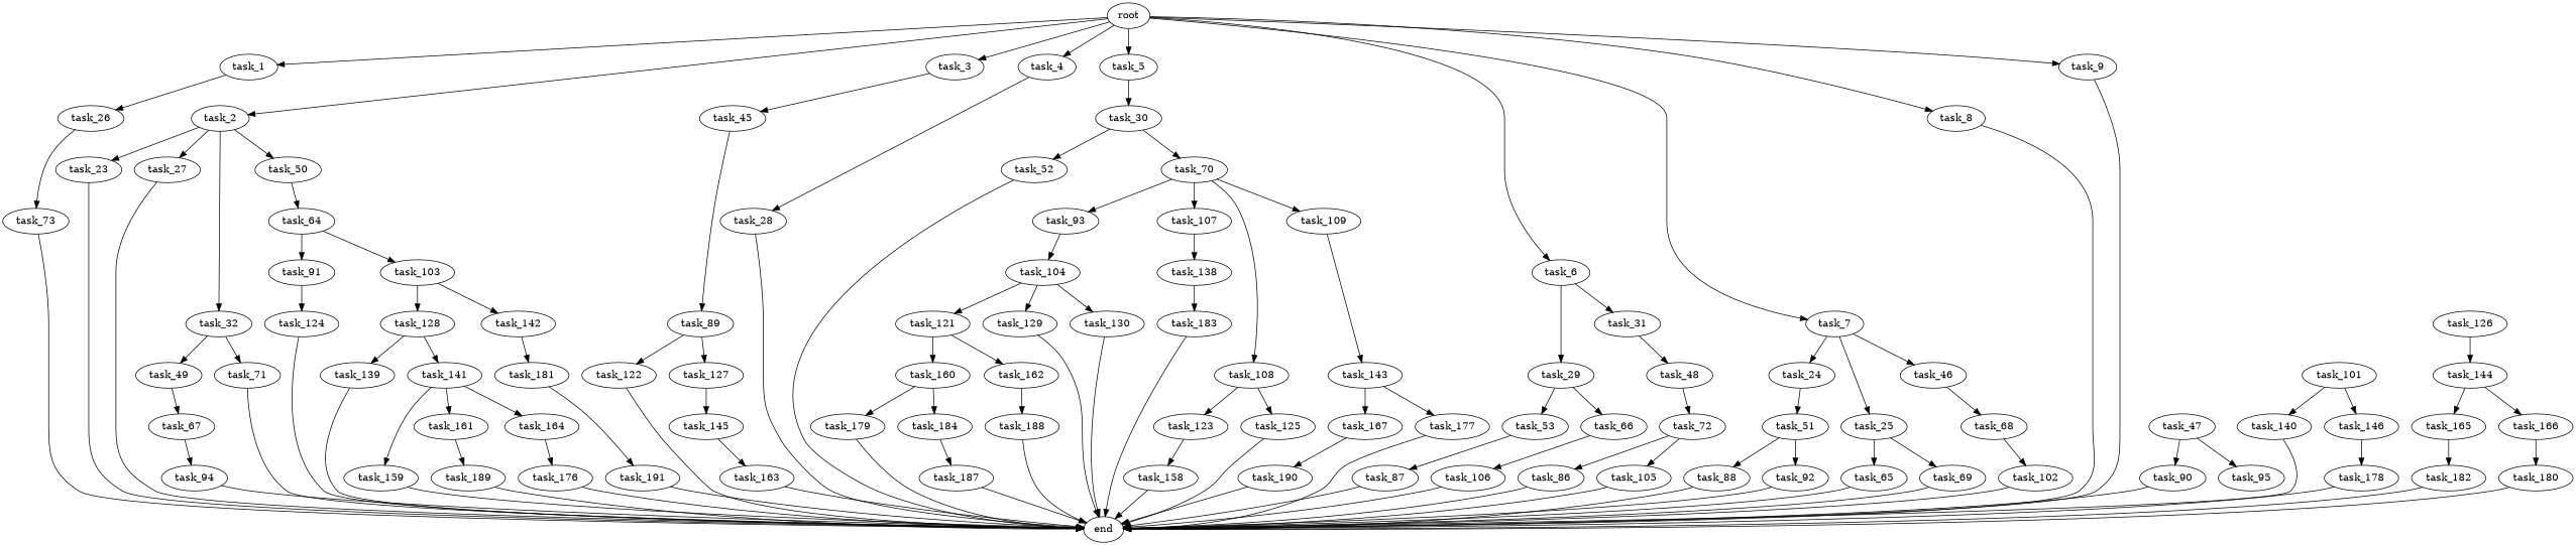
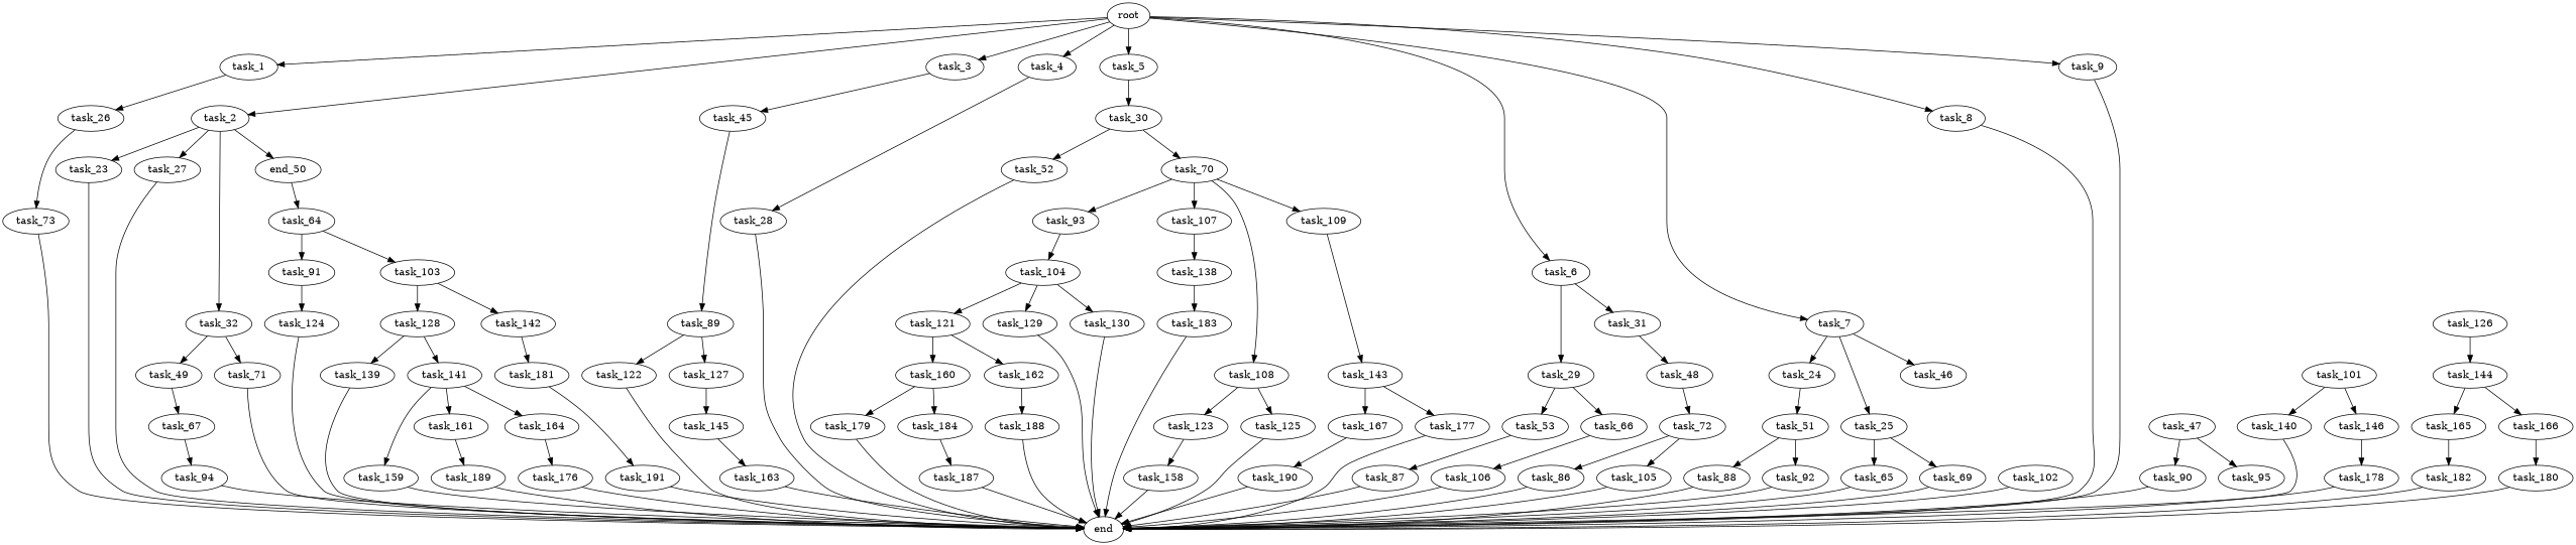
  digraph {
    root
    task_1
    task_2
    task_3
    task_4
    task_5
    task_6
    task_7
    task_8
    task_9
    task_26
    task_23
    task_27
    task_32
-   task_50
+   task_50 [label=end_50]
    task_45
    task_28
    task_30
    task_29
    task_31
    task_24
    task_25
    task_46
    end
    task_73
    task_49
    task_71
    task_89
    task_47
    task_90
    task_95
    task_52
    task_70
    task_53
    task_66
    task_48
    task_51
    task_65
    task_69
-   task_68
    task_88
    task_92
    task_87
    task_106
    task_93
    task_107
    task_108
    task_109
    task_72
    task_67
    task_64
    task_122
    task_127
    task_102
    task_86
    task_105
    task_94
    task_91
    task_103
    task_124
    task_101
    task_140
    task_146
    task_128
    task_142
    task_104
    task_138
    task_123
    task_125
    task_143
    task_145
    task_121
    task_129
    task_130
    task_126
    task_144
    task_178
    task_139
    task_141
    task_181
    task_160
    task_162
    task_183
    task_158
    task_167
    task_177
    task_179
    task_184
    task_188
    task_165
    task_166
    task_163
    task_159
    task_161
    task_164
    task_189
    task_176
    task_191
    task_190
    task_182
    task_180
    task_187
    root -> task_1
    root -> task_2
    root -> task_3
    root -> task_4
    root -> task_5
    root -> task_6
    root -> task_7
    root -> task_8
    root -> task_9
    task_1 -> task_26
    task_2 -> task_23
    task_2 -> task_27
    task_2 -> task_32
    task_2 -> task_50
    task_3 -> task_45
    task_4 -> task_28
    task_5 -> task_30
    task_6 -> task_29
    task_6 -> task_31
    task_7 -> task_24
    task_7 -> task_25
    task_7 -> task_46
    task_8 -> end
    task_9 -> end
    task_26 -> task_73
    task_23 -> end
    task_27 -> end
    task_32 -> task_49
    task_32 -> task_71
    task_50 -> task_64
    task_45 -> task_89
    task_28 -> end
    task_30 -> task_52
    task_30 -> task_70
    task_29 -> task_53
    task_29 -> task_66
    task_31 -> task_48
    task_24 -> task_51
    task_25 -> task_65
    task_25 -> task_69
-   task_46 -> task_68
    task_73 -> end
    task_49 -> task_67
    task_71 -> end
    task_89 -> task_122
    task_89 -> task_127
    task_47 -> task_90
    task_47 -> task_95
    task_90 -> end
    task_52 -> end
    task_70 -> task_93
    task_70 -> task_107
    task_70 -> task_108
    task_70 -> task_109
    task_53 -> task_87
    task_66 -> task_106
    task_48 -> task_72
    task_51 -> task_88
    task_51 -> task_92
    task_65 -> end
    task_69 -> end
-   task_68 -> task_102
    task_88 -> end
    task_92 -> end
    task_87 -> end
    task_106 -> end
    task_93 -> task_104
    task_107 -> task_138
    task_108 -> task_123
    task_108 -> task_125
    task_109 -> task_143
    task_72 -> task_86
    task_72 -> task_105
    task_67 -> task_94
    task_64 -> task_91
    task_64 -> task_103
    task_122 -> end
    task_127 -> task_145
    task_102 -> end
    task_86 -> end
    task_105 -> end
    task_94 -> end
    task_91 -> task_124
    task_103 -> task_128
    task_103 -> task_142
    task_124 -> end
    task_101 -> task_140
    task_101 -> task_146
    task_140 -> end
    task_146 -> task_178
    task_128 -> task_139
    task_128 -> task_141
    task_142 -> task_181
    task_104 -> task_121
    task_104 -> task_129
    task_104 -> task_130
    task_138 -> task_183
    task_123 -> task_158
    task_125 -> end
    task_143 -> task_167
    task_143 -> task_177
    task_145 -> task_163
    task_121 -> task_160
    task_121 -> task_162
    task_129 -> end
    task_130 -> end
    task_126 -> task_144
    task_144 -> task_165
    task_144 -> task_166
    task_178 -> end
    task_139 -> end
    task_141 -> task_159
    task_141 -> task_161
    task_141 -> task_164
    task_181 -> task_191
    task_160 -> task_179
    task_160 -> task_184
    task_162 -> task_188
    task_183 -> end
    task_158 -> end
    task_167 -> task_190
    task_177 -> end
    task_179 -> end
    task_184 -> task_187
    task_188 -> end
    task_165 -> task_182
    task_166 -> task_180
    task_163 -> end
    task_159 -> end
    task_161 -> task_189
    task_164 -> task_176
    task_189 -> end
    task_176 -> end
    task_191 -> end
    task_190 -> end
    task_182 -> end
    task_180 -> end
    task_187 -> end
  }
